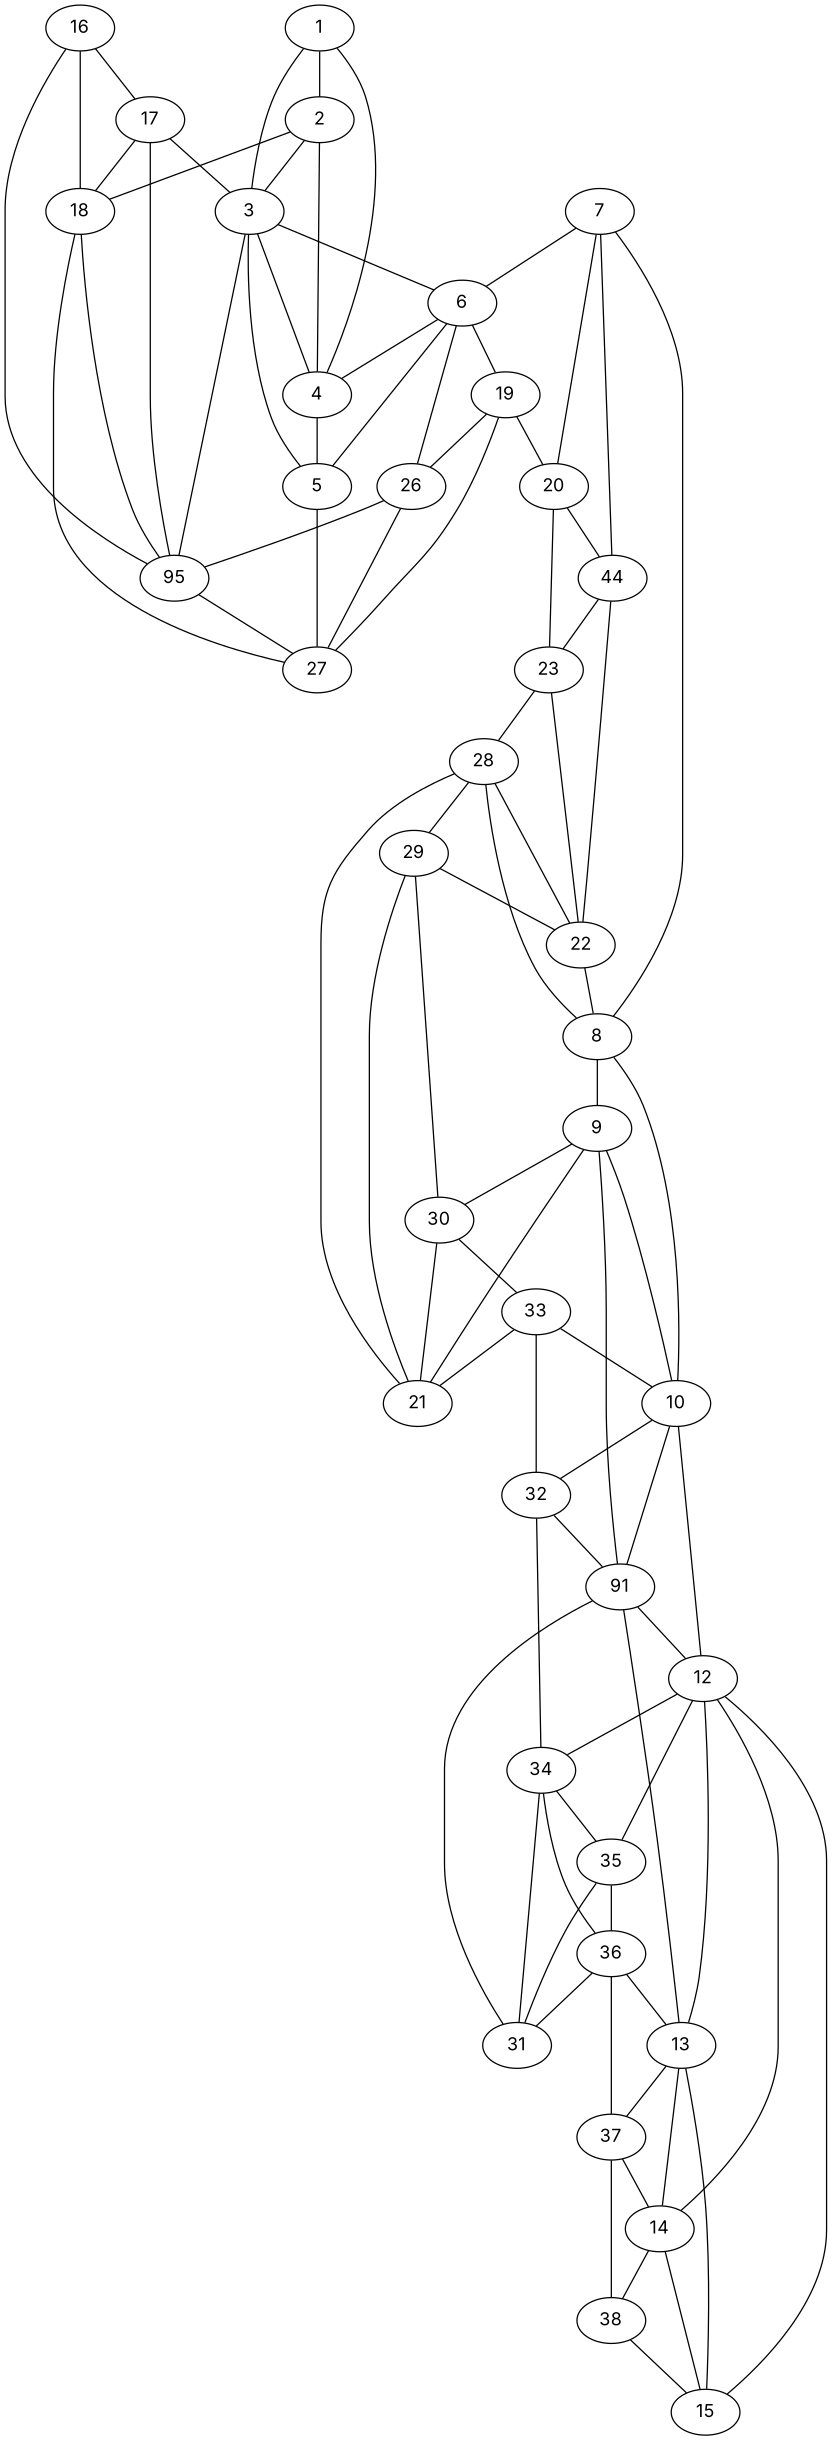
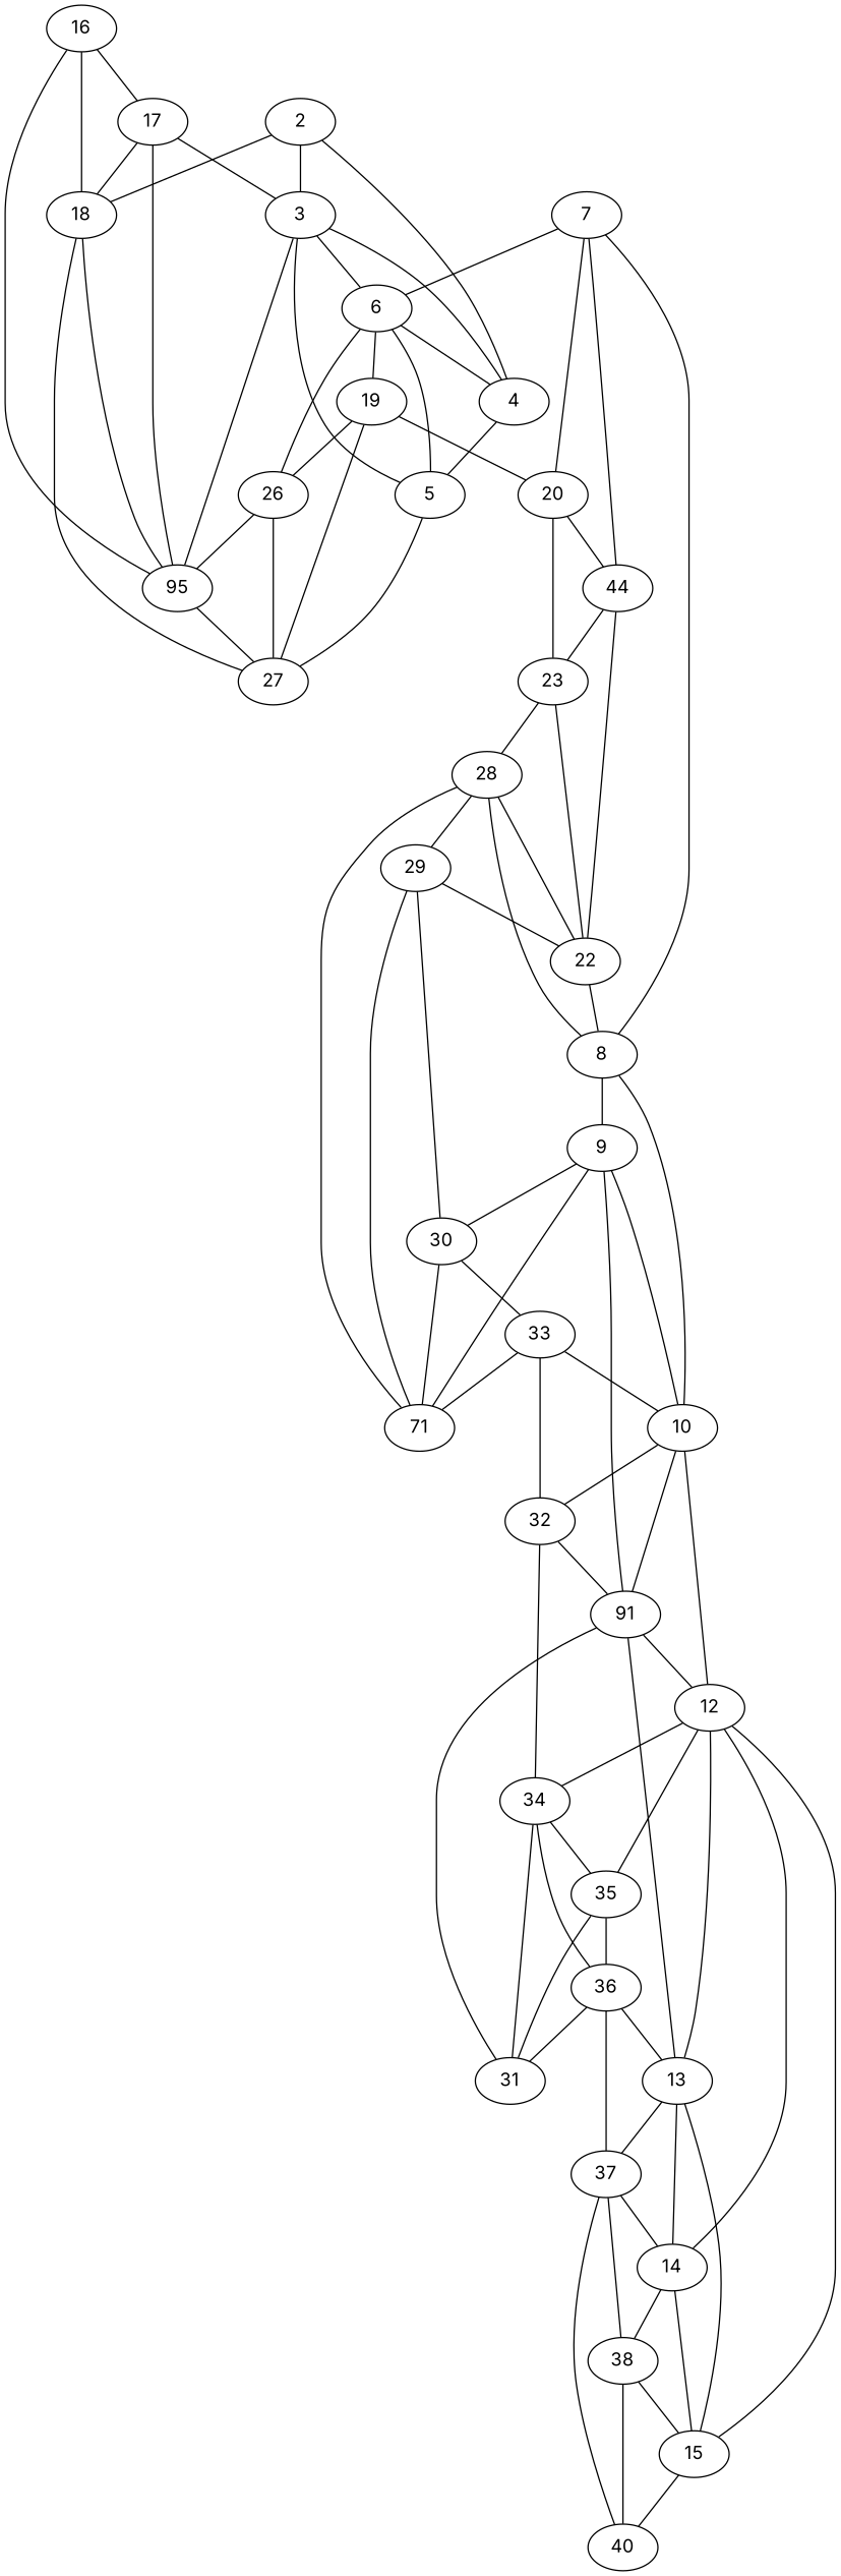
  graph {
    fontname=Inter
    node [aaLength=3 fontname=Inter type=1]
    edge [distance0=1.0 fontname=Inter frequency=1 type0=2]
-   1 [aaLength=13 sequence=SHMQKPIKKDPNR type=0]
    2 [aaLength=20 sequence=ILEEAEIIDQRYPVKGMHVW type=0]
    3 [aaLength=5 sequence=ILRRI type=0]
    4 [aaLength=8 sequence=RDHEEVLF type=0]
    18 [aaLength=2 sequence=GF]
    5 [sequence=PLL type=0]
    6 [aaLength=13 sequence=YWVTHGGLSKLQR type=0]
    27 [aaLength=5 sequence=PEDEL]
    n9 [label=95 sequence=TLK]
    19 [aaLength=10 sequence=SETVMYPMFA]
    20 [aaLength=12 sequence=QVVNTFRYETKH]
    26 [aaLength=9 sequence=EAIHVKGFE]
    n13 [aaLength=4 label=44 sequence=QVER]
    23 [aaLength=8 sequence=LGIPYLIT]
    7 [aaLength=23 sequence=RPLIRVREITTFKEAHTIHATAS type=0]
    8 [aaLength=8 sequence=FDTLMPDG type=0]
    9 [aaLength=11 sequence=KFETPEGDHEY type=0]
    10 [aaLength=19 sequence=CLPPDVAAHQVVIVPIIFK type=0]
    28 [sequence=TLQ]
    22 [aaLength=11 sequence=DKFPGSEYTVA]
    n21 [aaLength=11 label=91 sequence=ELRSRLEAAGF type=0]
    30 [aaLength=2 sequence=YG]
    12 [aaLength=6 sequence=RAGRKY type=0]
    32 [sequence=EEV]
    29 [sequence=NLG]
    31 [aaLength=2 sequence=RV]
-   21 [aaLength=7 sequence=TFARTFE]
+   21 [aaLength=7 sequence=TFARTFE label=71]
    33 [aaLength=5 sequence=IAIHG]
    34 [aaLength=5 sequence=DDRDI]
    35 [aaLength=6 sequence=WEMRGV]
    36 [aaLength=5 sequence=IGPRD]
    13 [aaLength=27 sequence=KGAAVISRRDTGEKVTADLQGIEETLR type=0]
    37 [sequence=LMK]
    14 [aaLength=13 sequence=LENLRTRAWERME type=0]
    38 [aaLength=6 sequence=EIREAE]
+   40 [aaLength=7 sequence=SFMWCGE]
    15 [aaLength=13 sequence=EEASRIVDEKRGI type=0]
    16 [aaLength=2 sequence=GE]
    17 [aaLength=2 sequence=HN]
-   1 -- 2 [distance0=34.14298 type0=1]
-   1 -- 3 [distance0=67.20947]
-   1 -- 4 [distance0=71.33245 type0=3]
    2 -- 3 [distance0=44.66956]
    2 -- 4 [distance0=49.76013 type0=3]
    2 -- 18 [distance0=3.0 type0=4]
    3 -- 4 [distance0=11.92947 distance1=2.0 frequency=2 type0=1 type1=4]
    3 -- 5 [distance0=19.86422]
    3 -- 6 [distance0=38.66635 type0=3]
    4 -- 5 [distance0=8.693995 distance1=0.0 frequency=2 type0=1 type1=5]
    18 -- 27 [distance0=29.0 type0=3]
    18 -- n9 [distance0=7.0 distance1=5.0 frequency=2 type0=1 type1=4]
    5 -- 27 [type0=4]
    6 -- 4 [distance0=34.24883]
    6 -- 5 [distance0=28.86279 type0=1]
    6 -- 19 [distance0=7.0 type0=4]
    n9 -- 3 [distance0=0.0 type0=5]
    n9 -- 27 [distance0=22.0]
    19 -- 27 [distance0=39.0 type0=3]
    19 -- 20 [distance0=24.0 distance1=14.0 frequency=2 type0=1 type1=4]
    19 -- 26 [distance0=32.0]
    20 -- n13 [distance0=40.0]
    20 -- 23 [distance0=55.0 type0=3]
    26 -- 6 [distance0=3.0 type0=4]
    26 -- 27 [distance0=7.0 type0=1]
    26 -- n9 [distance0=29.0]
    n13 -- 23 [distance0=15.0 distance1=11.0 frequency=2 type0=1 type1=4]
    n13 -- 22 [distance0=28.0]
    23 -- 28 [distance0=33.0 type0=3]
    7 -- 6 [distance0=61.52734 type0=1]
    7 -- 20 [distance0=76.89456 type0=3]
    7 -- n13 [distance0=4.0 type0=4]
    7 -- 8 [distance0=68.46083]
    8 -- 9 [distance0=37.07175 type0=1]
    8 -- 10 [distance0=75.98436 type0=3]
    8 -- 28 [type0=4]
    9 -- 10 [distance0=46.89453]
    9 -- n21 [distance0=68.46199 type0=3]
    9 -- 30 [distance0=5.0 type0=4]
    10 -- n21 [distance0=35.19719 type0=1]
    10 -- 12 [distance0=52.64841 type0=3]
    10 -- 32 [distance0=3.0 type0=4]
    28 -- 29 [distance0=8.0 distance1=5.0 frequency=2 type0=1 type1=4]
    22 -- 23 [distance0=13.0 type0=1]
    22 -- 8 [distance0=0.0 type0=5]
    22 -- 28 [distance0=20.0]
    n21 -- 12 [distance0=27.21595 type0=1]
    n21 -- 31 [distance0=0.0 type0=5]
    30 -- 29 [distance0=28.0 type0=3]
    30 -- 21 [distance0=24.0]
    30 -- 33 [distance0=11.0 distance1=9.0 frequency=2 type0=1 type1=4]
    12 -- 34 [distance0=49.70267 type0=3]
    12 -- 35 [distance0=2.0 type0=4]
    32 -- n21 [distance0=5.0 type0=4]
    32 -- 34 [distance0=23.0]
    29 -- 22 [distance0=28.0 type0=3]
    31 -- 34 [distance0=4.0 distance1=2.0 frequency=2 type0=1 type1=4]
    31 -- 35 [distance0=17.0]
    21 -- 9 [type0=4]
    21 -- 28 [distance0=12.0]
    21 -- 29 [distance0=4.0 type0=1]
    33 -- 10 [distance0=5.0 type0=4]
    33 -- 32 [distance0=32.0]
    33 -- 21 [distance0=35.0 type0=3]
    34 -- 35 [distance0=13.0]
    35 -- 36 [distance0=11.0 distance1=5.0 frequency=2 type0=1 type1=4]
    36 -- 31 [distance0=28.0 type0=3]
    36 -- 34 [distance0=24.0]
    36 -- 13 [distance0=2.0 type0=4]
    13 -- n21 [distance0=46.00878]
    13 -- 12 [distance0=31.3795 type0=1]
    13 -- 37 [type0=4]
    37 -- 36 [distance0=35.0]
    37 -- 14 [distance0=2.0 type0=4]
    37 -- 38 [distance0=19.0 type0=1]
+   37 -- 40 [distance0=41.0 type0=3]
    14 -- 12 [distance0=76.53809 type0=3]
    14 -- 13 [distance0=47.53933]
    14 -- 38 [type0=4]
    14 -- 15 [distance0=25.81793 type0=1]
+   38 -- 40 [distance0=22.0]
    38 -- 15 [distance0=2.0 type0=4]
    15 -- 12 [distance0=97.61987 type0=3]
    15 -- 13 [distance0=66.68138]
+   15 -- 40 [type0=4]
    16 -- 18 [distance0=36.0]
    16 -- n9 [distance0=43.0 type0=3]
    16 -- 17 [distance0=11.0 distance1=9.0 frequency=2 type0=1 type1=4]
    17 -- 3 [distance0=0.0 type0=5]
    17 -- 18 [distance0=25.0]
    17 -- n9 [distance0=32.0 type0=3]
  }
